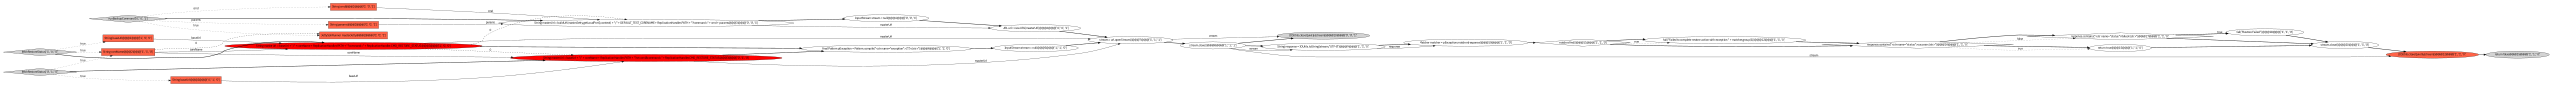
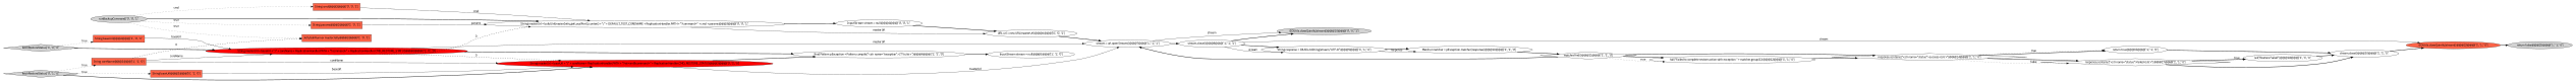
  digraph {
    fontname="IBM Plex Sans"
    rankdir=LR
    node [fillcolor=white fontname="IBM Plex Sans" shape=ellipse style=filled]
    edge [fontname="IBM Plex Sans" style=bold]
    n1 [label="stream = url.openStream()@@@7@@@['1', '1', '1']"]
    n2 [label="stream.close()@@@8@@@['1', '1', '1']"]
    n3 [fillcolor=lightgray label="{IOUtils.closeQuietly(stream)}@@@10@@@['0', '0', '1']"]
    n4 [fillcolor=tomato label="{IOUtils.closeQuietly(stream)}@@@22@@@['1', '1', '0']"]
    n5 [label="String response = IOUtils.toString(stream,\"UTF-8\")@@@9@@@['1', '1', '0']"]
    n6 [label="String masterUrl = buildUrl(masterJetty.getLocalPort(),context) + \"/\" + DEFAULT_TEST_CORENAME + ReplicationHandler.PATH + \"?command=\" + cmd + params@@@3@@@['0', '0', '1']"]
    n7 [label="URL url = new URL(masterUrl)@@@6@@@['0', '0', '1']"]
    n8 [label="InputStream stream = null@@@4@@@['0', '0', '1']"]
    n9 [fillcolor=lightgray label="fetchRestoreStatus['0', '1', '0']" shape=diamond]
    n10 [fillcolor=red label="String masterUrl = baseUrl + \"/\" + coreName + ReplicationHandler.PATH + \"?wt=xml&command=\" + ReplicationHandler.CMD_RESTORE_STATUS@@@3@@@['0', '1', '0']"]
    n11 [fillcolor=tomato label="String coreName@@@2@@@['1', '1', '0']" shape=box]
    n12 [fillcolor=tomato label="String baseUrl@@@2@@@['0', '1', '0']" shape=box]
    n13 [label="final Pattern pException = Pattern.compile(\"<str name=\"exception\">(.*?)</str>\")@@@4@@@['1', '1', '0']"]
    n14 [fillcolor=red label="String masterUrl = baseUrl + \"/\" + coreName + ReplicationHandler.PATH + \"?command=\" + ReplicationHandler.CMD_RESTORE_STATUS@@@3@@@['1', '0', '0']"]
    n15 [fillcolor=tomato label="JettySolrRunner masterJetty@@@2@@@['0', '0', '1']" shape=box]
    n16 [label="InputStream stream = null@@@5@@@['1', '1', '0']"]
    n17 [fillcolor=lightgray label="return false@@@25@@@['1', '1', '0']"]
    n18 [label="Matcher matcher = pException.matcher(response)@@@10@@@['1', '1', '0']"]
    n19 [label="return true@@@15@@@['1', '1', '0']"]
    n20 [label="stream.close()@@@20@@@['1', '1', '0']"]
    n21 [label="matcher.find()@@@11@@@['1', '1', '0']" shape=diamond]
    n22 [label="response.contains(\"<str name=\"status\">success</str>\")@@@14@@@['1', '1', '0']" shape=diamond]
    n23 [label="fail(\"Failed to complete restore action with exception \" + matcher.group(1))@@@12@@@['1', '1', '0']"]
    n24 [fillcolor=tomato label="String baseUrl@@@2@@@['1', '0', '0']" shape=box]
    n25 [fillcolor=tomato label="String params@@@2@@@['0', '0', '1']" shape=box]
    n26 [label="response.contains(\"<str name=\"status\">failed</str>\")@@@17@@@['1', '1', '0']" shape=diamond]
    n27 [label="fail(\"Restore Failed\")@@@18@@@['1', '1', '0']"]
    n28 [fillcolor=tomato label="String cmd@@@2@@@['0', '0', '1']" shape=box]
-   n29 [fillcolor=lightgray label="runBackupCommand['0', '0', '1']" shape=diamond]
+   n29 [fillcolor=lightgray label="runBackupCommand['0', '0', '1']"]
    n30 [fillcolor=lightgray label="fetchRestoreStatus['1', '0', '0']" shape=diamond]
    n1 -> n2
    n1 -> n3 [label=stream style=solid]
    n2 -> n3
    n2 -> n4 [label=stream style=solid]
    n2 -> n5 [label=stream style=solid]
    n2 -> n5
    n4 -> n17
    n5 -> n18 [label=response style=solid]
    n5 -> n18
    n6 -> n7 [label=masterUrl style=solid]
    n6 -> n8
    n7 -> n1
    n8 -> n7
    n9 -> n10
    n9 -> n11 [label=true style=dotted]
    n9 -> n12 [label=true style=dotted]
    n10 -> n1 [label=masterUrl style=solid]
    n10 -> n13
    n11 -> n10 [label=coreName style=solid]
    n11 -> n14 [label=coreName style=solid]
    n11 -> n15 [label=0 style=dashed]
    n12 -> n10 [label=baseUrl style=solid]
    n13 -> n16
    n14 -> n1 [label=masterUrl style=solid]
    n14 -> n6 [label=0 style=dashed]
    n14 -> n10 [label=0 style=dashed]
    n14 -> n13
-   n16 -> n1
+   n21 -> n1
    n18 -> n21
    n19 -> n20
    n20 -> n4
    n21 -> n22
    n21 -> n23
    n21 -> n23 [label=true style=dotted]
    n22 -> n19
    n22 -> n19 [label=true style=dotted]
    n22 -> n26
    n22 -> n26 [label=false style=dotted]
    n23 -> n22
    n24 -> n14 [label=baseUrl style=solid]
    n25 -> n6 [label=params style=solid]
    n26 -> n20
    n26 -> n27 [label=true style=dotted]
    n26 -> n27
    n27 -> n20
    n28 -> n6 [label=cmd style=solid]
    n29 -> n6
    n29 -> n15 [label=true style=dotted]
-   n29 -> n25 [label=params style=dotted]
+   n29 -> n25 [label=true style=dotted]
    n29 -> n28 [label=cmd style=dotted]
-   n30 -> n11 [label=true style=dotted]
    n30 -> n14
    n30 -> n24 [label=true style=dotted]
  }
